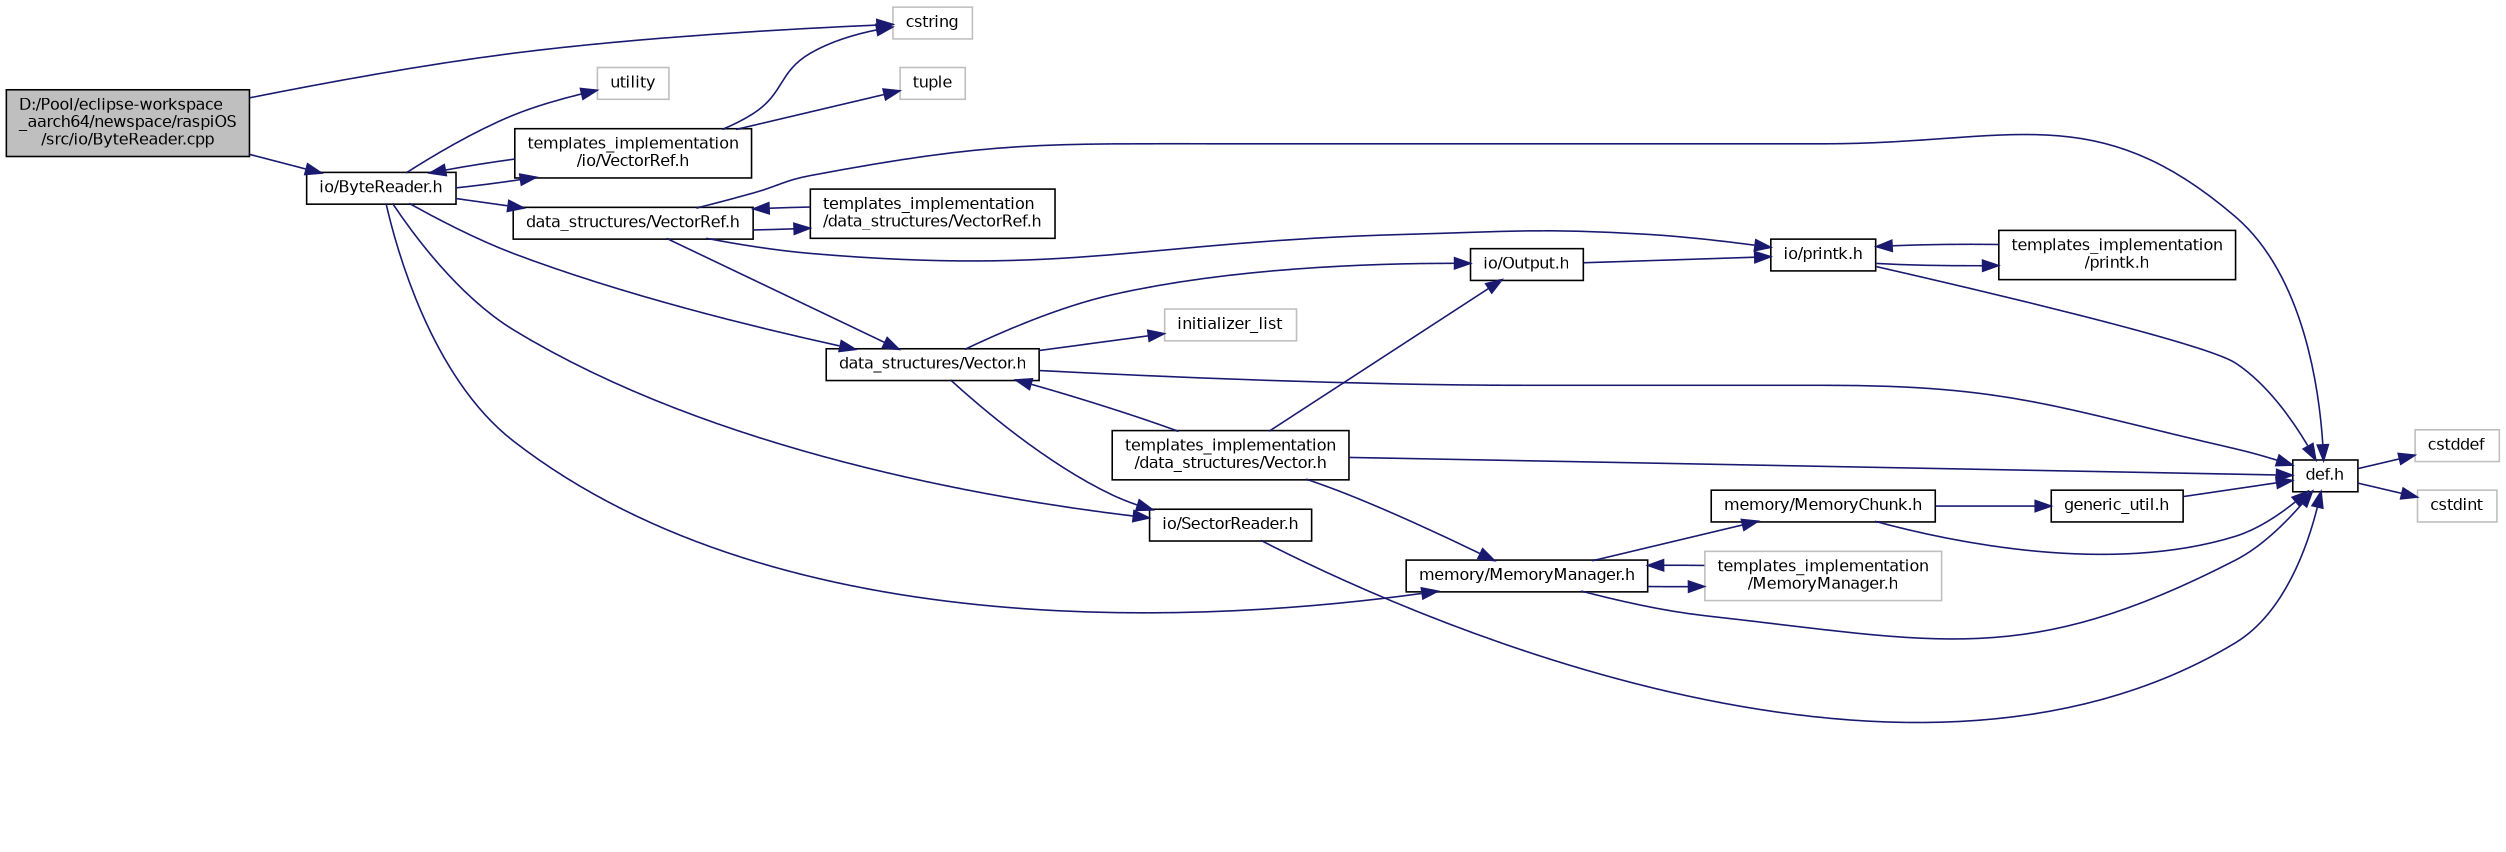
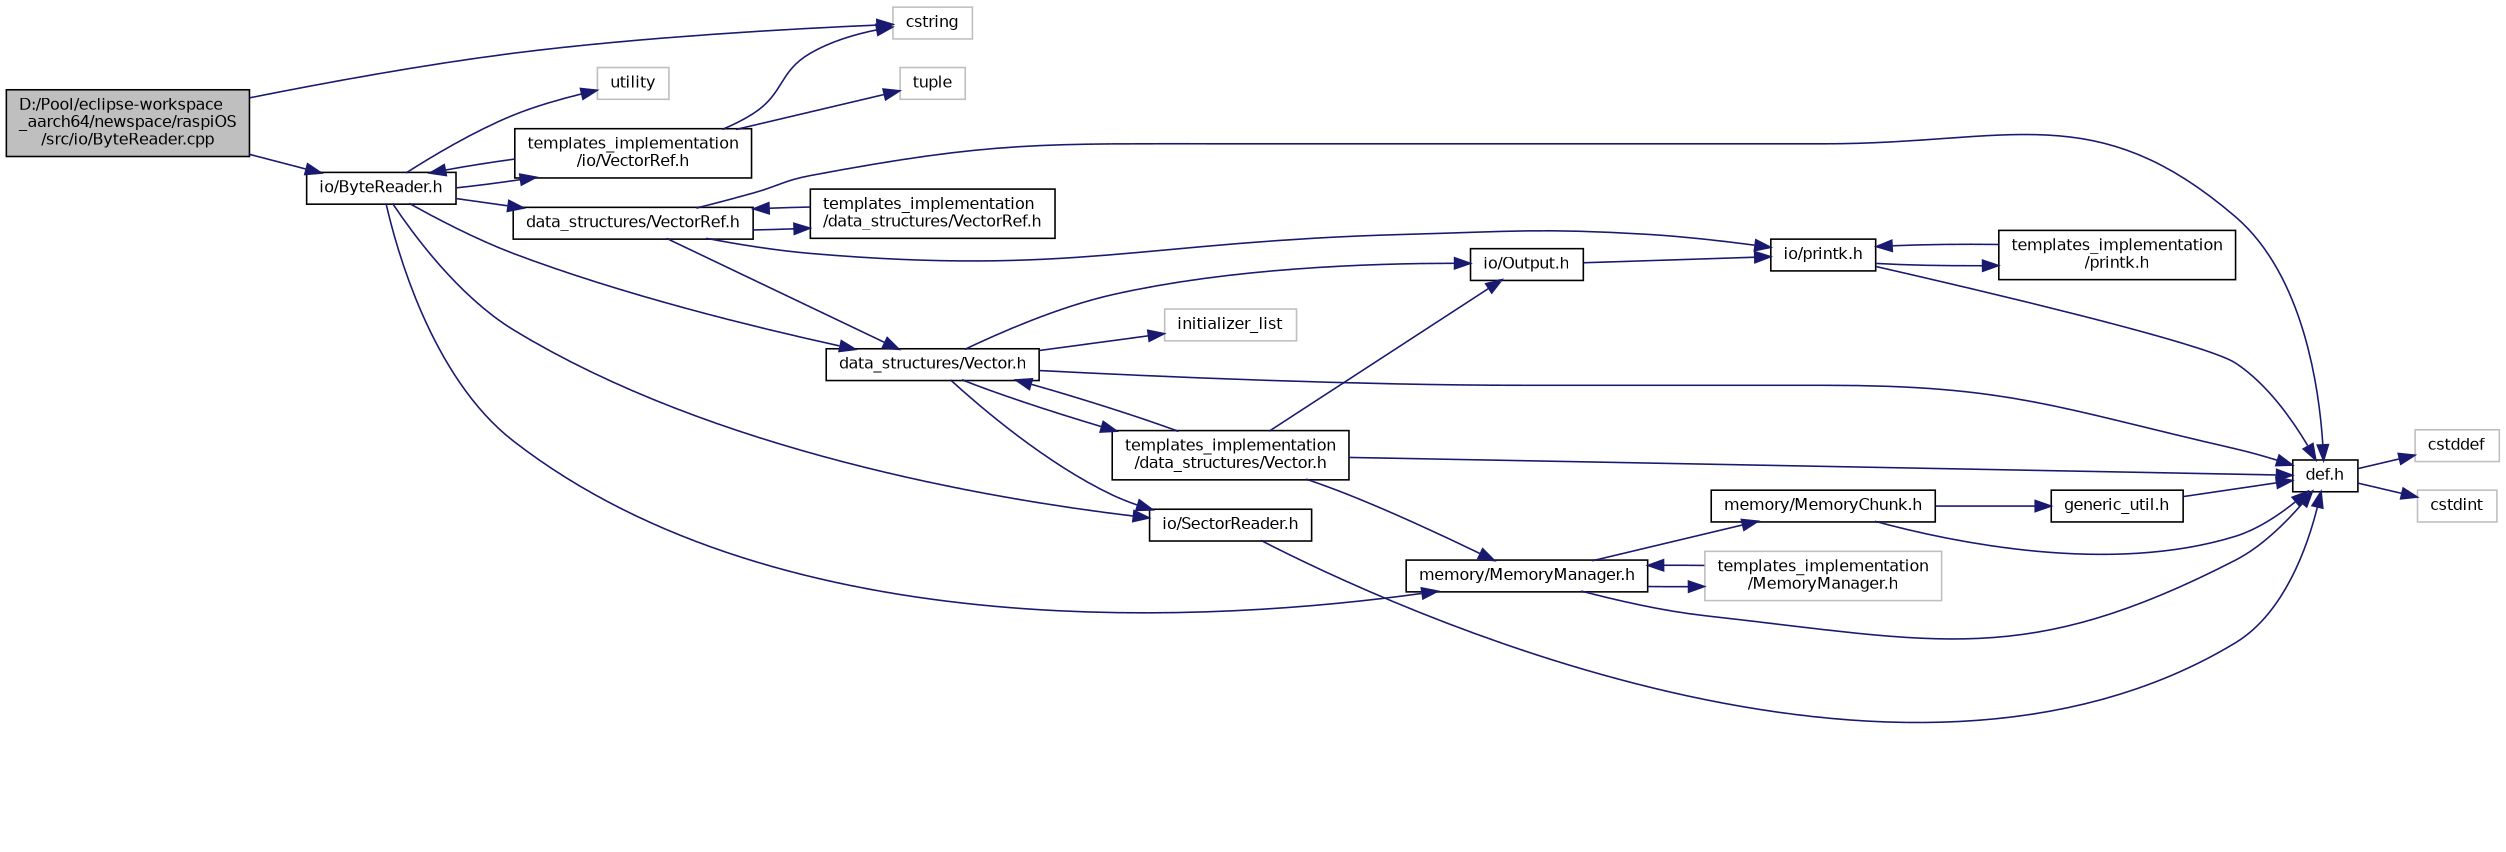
  digraph {
    rankdir=LR
    node [color=black fillcolor=white fontname=Helvetica fontsize=10 shape=record style=filled]
    edge [color=midnightblue fontname=Helvetica fontsize=10 labelfontname=Helvetica labelfontsize=10 style=solid]
    n1 [fillcolor=grey75 fontcolor=black height=0.2 label="D:/Pool/eclipse-workspace\l_aarch64/newspace/raspiOS\l/src/io/ByteReader.cpp" width=0.4]
    n2 [height=0.2 label="io/ByteReader.h" width=0.4]
    n3 [color=grey75 height=0.2 label=cstring width=0.4]
    n4 [height=0.2 label="io/SectorReader.h" width=0.4]
    n5 [height=0.2 label="memory/MemoryManager.h" width=0.4]
    n6 [height=0.2 label="data_structures/Vector.h" width=0.4]
    n7 [height=0.2 label="data_structures/VectorRef.h" width=0.4]
    n8 [color=grey75 height=0.2 label=utility width=0.4]
    n9 [height=0.2 label="templates_implementation\l/io/VectorRef.h" width=0.4]
    n10 [height=0.2 label="def.h" width=0.4]
    n11 [height=0.2 label="memory/MemoryChunk.h" width=0.4]
    n12 [color=grey75 height=0.2 label="templates_implementation\l/MemoryManager.h" width=0.4]
    n13 [color=grey75 height=0.2 label=initializer_list width=0.4]
    n14 [height=0.2 label="io/Output.h" width=0.4]
    n15 [height=0.2 label="templates_implementation\l/data_structures/Vector.h" width=0.4]
    n16 [height=0.2 label="io/printk.h" width=0.4]
    n17 [height=0.2 label="templates_implementation\l/data_structures/VectorRef.h" width=0.4]
    n18 [color=grey75 height=0.2 label=tuple width=0.4]
    n19 [color=grey75 height=0.2 label=cstddef width=0.4]
    n20 [color=grey75 height=0.2 label=cstdint width=0.4]
    n21 [height=0.2 label="generic_util.h" width=0.4]
    n22 [height=0.2 label="templates_implementation\l/printk.h" width=0.4]
    n1 -> n2
    n1 -> n3
    n2 -> n4
    n2 -> n5
    n2 -> n6
    n2 -> n7
    n2 -> n8
    n2 -> n9
    n4 -> n10
    n5 -> n10
    n5 -> n11
    n5 -> n12
    n6 -> n4
    n6 -> n10
    n6 -> n13
    n6 -> n14
+   n6 -> n15
    n7 -> n6
    n7 -> n10
    n7 -> n16
    n7 -> n17
    n9 -> n2
    n9 -> n3
    n9 -> n18
    n10 -> n19
    n10 -> n20
    n11 -> n10
    n11 -> n21
    n12 -> n5
    n14 -> n16
    n15 -> n5
    n15 -> n6
    n15 -> n10
    n15 -> n14
    n16 -> n10
    n16 -> n22
    n17 -> n7
    n21 -> n10
    n22 -> n16
  }
